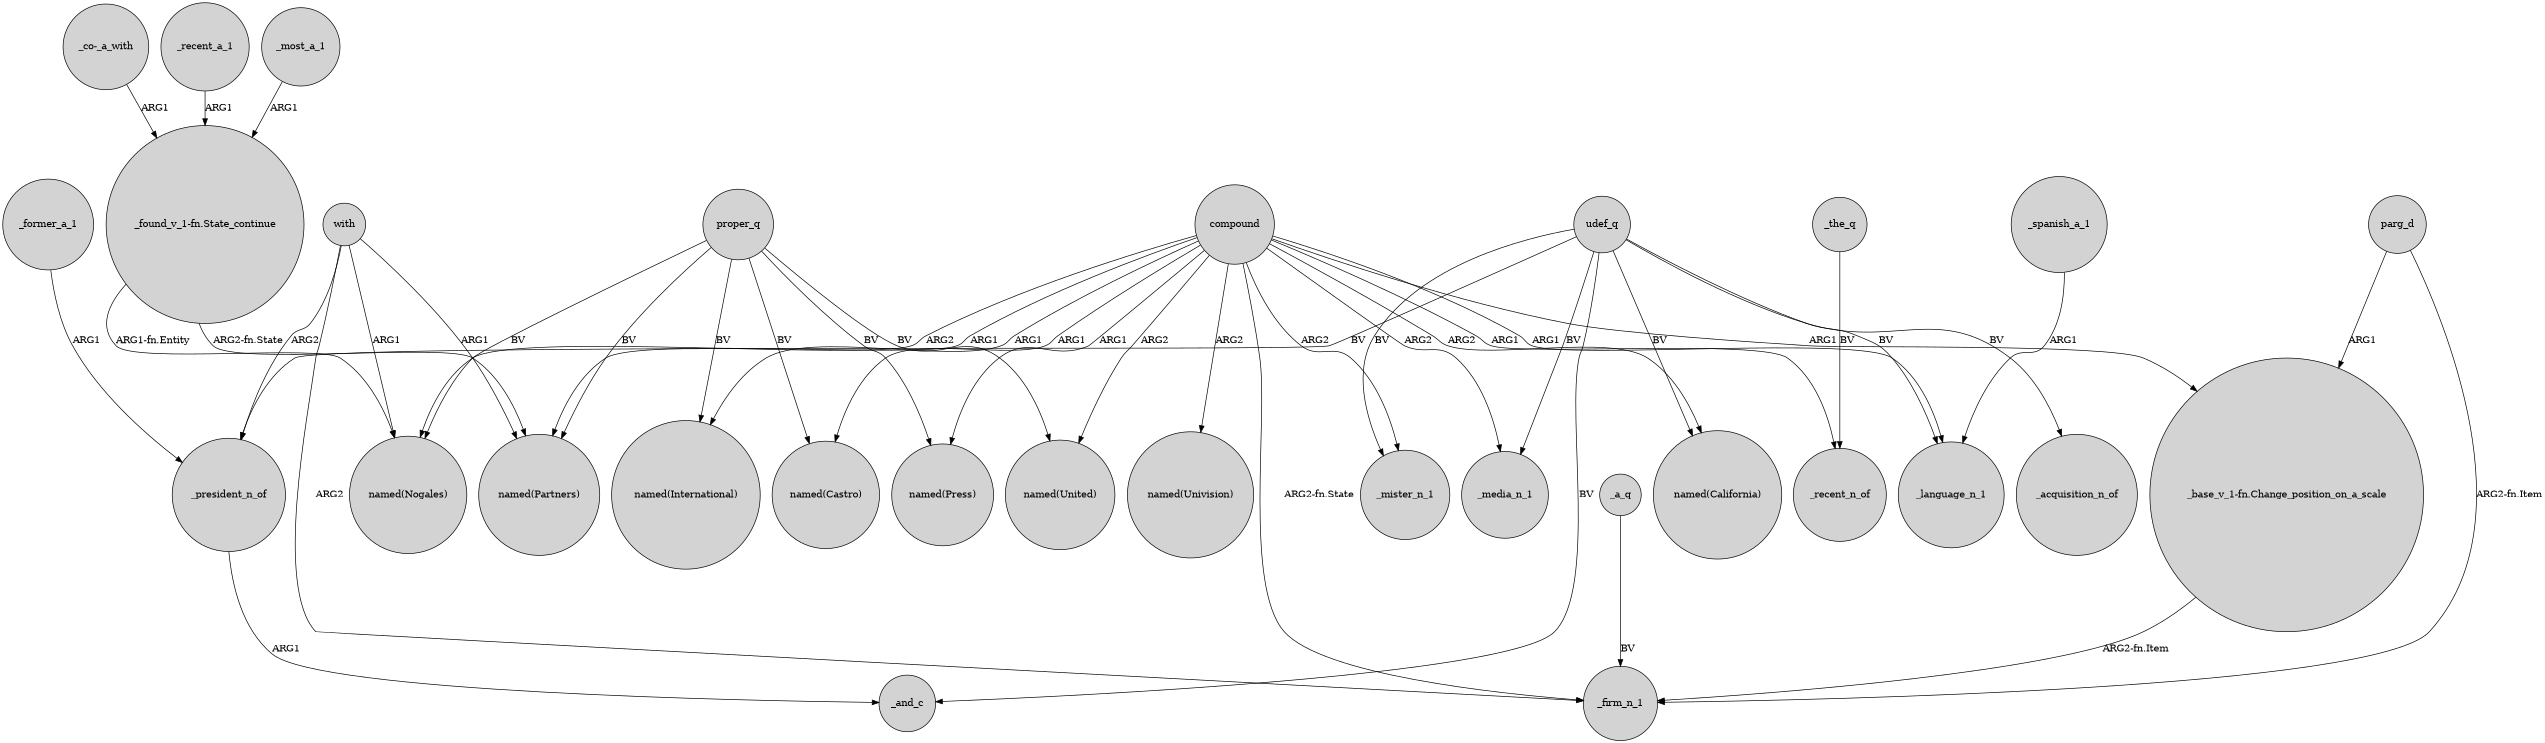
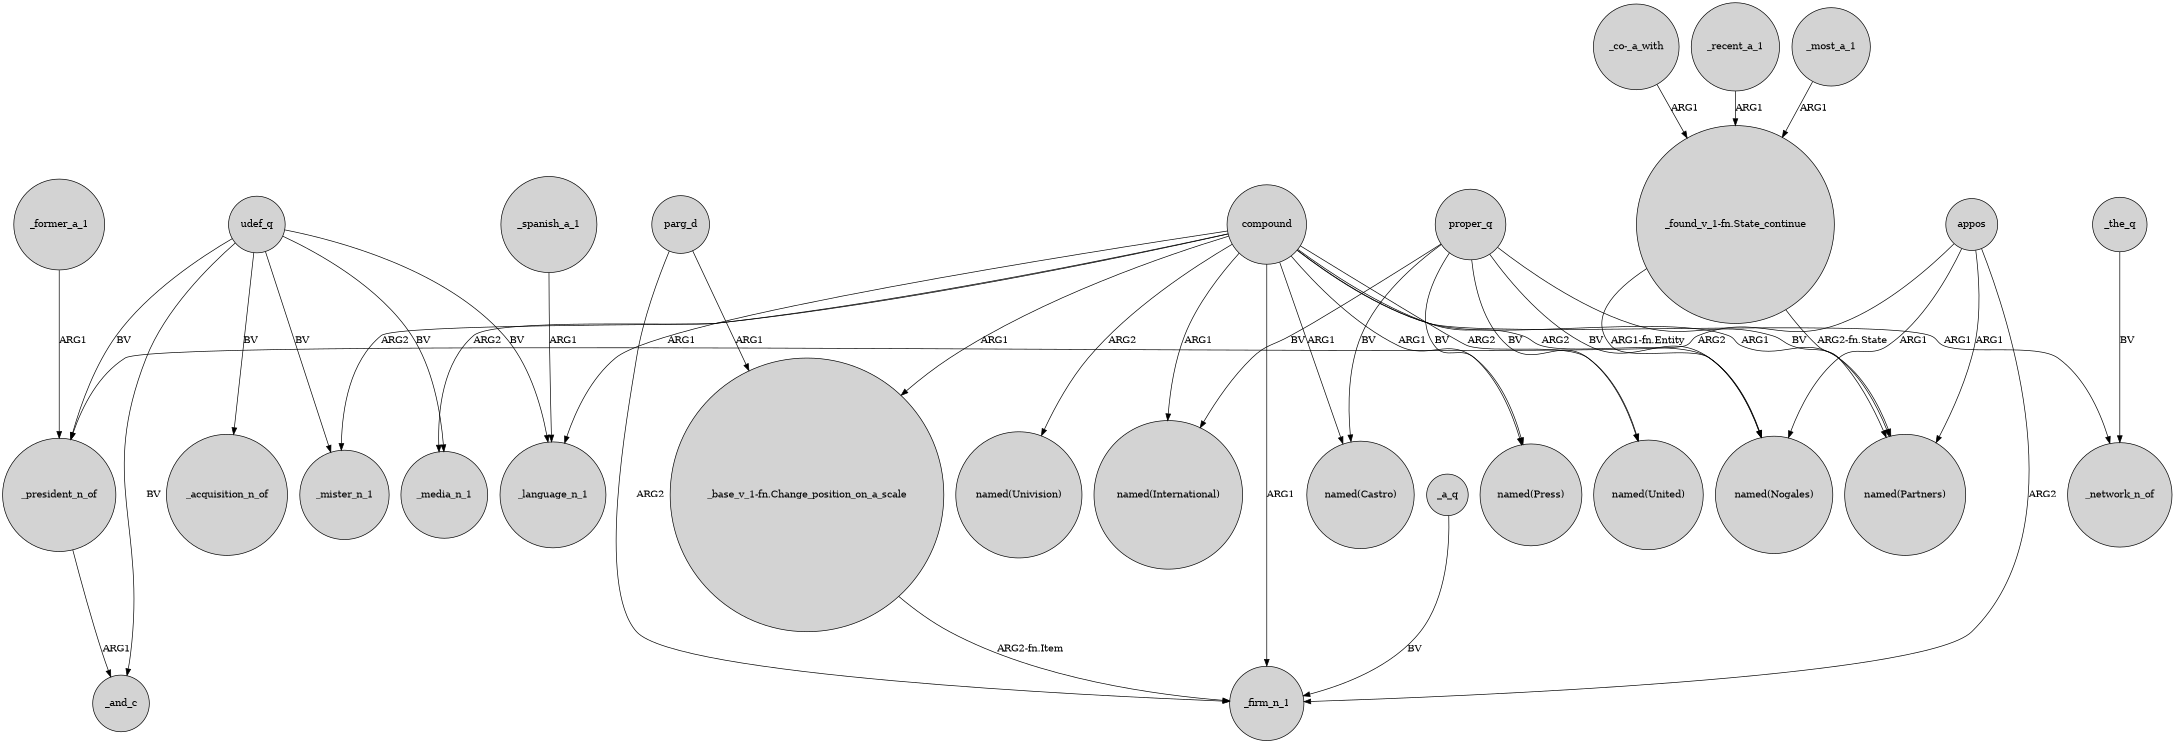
  digraph {
    node [shape=circle style=filled]
-   appos [label=with]
+   appos
    _president_n_of
    _firm_n_1
    "named(Nogales)"
    "named(Partners)"
    _and_c
    compound
    _mister_n_1
    "named(Press)"
    _language_n_1
    "_base_v_1-fn.Change_position_on_a_scale"
    "named(United)"
-   "named(California)"
-   _network_n_of [label=_recent_n_of]
+   _network_n_of
    "named(International)"
    "named(Univision)"
    _media_n_1
    "named(Castro)"
    proper_q
    udef_q
    _acquisition_n_of
    parg_d
    _the_q
    "_found_v_1-fn.State_continue"
    "_co-_a_with"
    _recent_a_1
    _spanish_a_1
    _most_a_1
    _a_q
    _former_a_1
    appos -> _president_n_of [label=ARG2]
    appos -> _firm_n_1 [label=ARG2]
    appos -> "named(Nogales)" [label=ARG1]
    appos -> "named(Partners)" [label=ARG1]
    _president_n_of -> _and_c [label=ARG1]
-   compound -> _firm_n_1 [label="ARG2-fn.State"]
+   compound -> _firm_n_1 [label=ARG1]
    compound -> "named(Nogales)" [label=ARG2]
    compound -> "named(Partners)" [label=ARG1]
    compound -> _mister_n_1 [label=ARG2]
    compound -> "named(Press)" [label=ARG1]
    compound -> _language_n_1 [label=ARG1]
    compound -> "_base_v_1-fn.Change_position_on_a_scale" [label=ARG1]
    compound -> "named(United)" [label=ARG2]
-   compound -> "named(California)" [label=ARG2]
    compound -> _network_n_of [label=ARG1]
    compound -> "named(International)" [label=ARG1]
    compound -> "named(Univision)" [label=ARG2]
    compound -> _media_n_1 [label=ARG2]
    compound -> "named(Castro)" [label=ARG1]
    "_base_v_1-fn.Change_position_on_a_scale" -> _firm_n_1 [label="ARG2-fn.Item"]
    proper_q -> "named(Nogales)" [label=BV]
    proper_q -> "named(Partners)" [label=BV]
    proper_q -> "named(Press)" [label=BV]
    proper_q -> "named(United)" [label=BV]
    proper_q -> "named(International)" [label=BV]
    proper_q -> "named(Castro)" [label=BV]
    udef_q -> _president_n_of [label=BV]
    udef_q -> _and_c [label=BV]
    udef_q -> _mister_n_1 [label=BV]
    udef_q -> _language_n_1 [label=BV]
-   udef_q -> "named(California)" [label=BV]
    udef_q -> _media_n_1 [label=BV]
    udef_q -> _acquisition_n_of [label=BV]
-   parg_d -> _firm_n_1 [label="ARG2-fn.Item"]
+   parg_d -> _firm_n_1 [label=ARG2]
    parg_d -> "_base_v_1-fn.Change_position_on_a_scale" [label=ARG1]
    _the_q -> _network_n_of [label=BV]
    "_found_v_1-fn.State_continue" -> "named(Nogales)" [label="ARG1-fn.Entity"]
    "_found_v_1-fn.State_continue" -> "named(Partners)" [label="ARG2-fn.State"]
    "_co-_a_with" -> "_found_v_1-fn.State_continue" [label=ARG1]
    _recent_a_1 -> "_found_v_1-fn.State_continue" [label=ARG1]
    _spanish_a_1 -> _language_n_1 [label=ARG1]
    _most_a_1 -> "_found_v_1-fn.State_continue" [label=ARG1]
    _a_q -> _firm_n_1 [label=BV]
    _former_a_1 -> _president_n_of [label=ARG1]
  }
